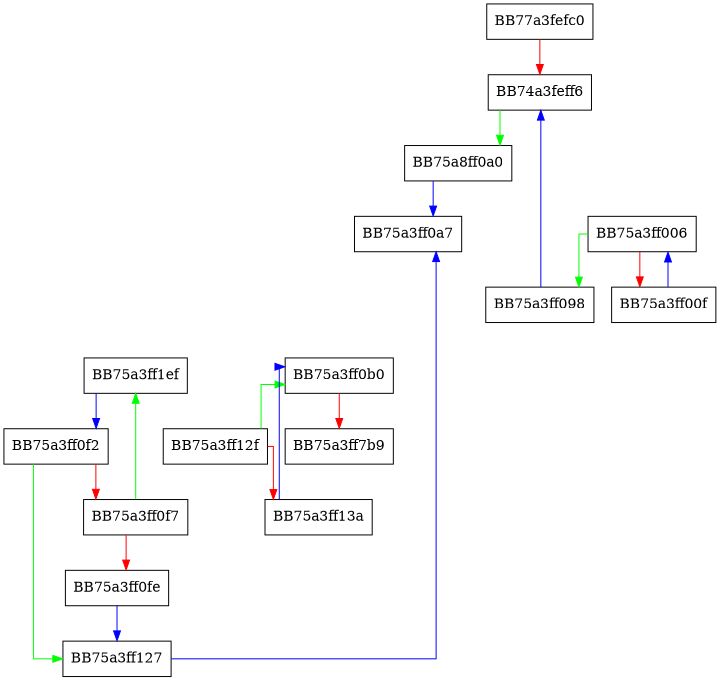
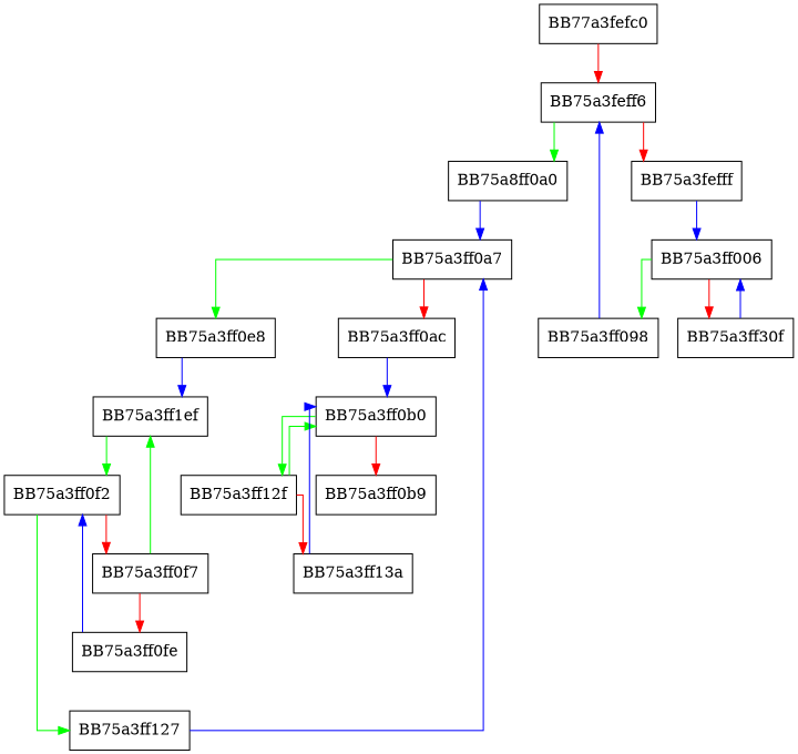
  digraph {
    splines=ortho
    node [shape=box]
    edge [color=blue]
    n1 [label=BB77a3fefc0]
-   BB75a3feff6 [label=BB74a3feff6]
+   BB75a3feff6
    n3 [label=BB75a8ff0a0]
+   BB75a3fefff
    BB75a3ff0a7
    BB75a3ff006
+   BB75a3ff0e8
+   BB75a3ff0ac
    BB75a3ff098
-   BB75a3ff00f
+   BB75a3ff00f [label=BB75a3ff30f]
    n11 [label=BB75a3ff1ef]
    BB75a3ff0b0
    BB75a3ff0f2
    BB75a3ff12f
-   BB75a3ff0b9 [label=BB75a3ff7b9]
+   BB75a3ff0b9
    BB75a3ff13a
    BB75a3ff127
    BB75a3ff0f7
    BB75a3ff0fe
    n1 -> BB75a3feff6 [color=red]
    BB75a3feff6 -> n3 [color=green]
+   BB75a3feff6 -> BB75a3fefff [color=red]
    n3 -> BB75a3ff0a7
+   BB75a3fefff -> BB75a3ff006
+   BB75a3ff0a7 -> BB75a3ff0e8 [color=green]
+   BB75a3ff0a7 -> BB75a3ff0ac [color=red]
    BB75a3ff006 -> BB75a3ff098 [color=green]
    BB75a3ff006 -> BB75a3ff00f [color=red]
+   BB75a3ff0e8 -> n11
+   BB75a3ff0ac -> BB75a3ff0b0
    BB75a3ff098 -> BB75a3feff6
    BB75a3ff00f -> BB75a3ff006
-   n11 -> BB75a3ff0f2
+   n11 -> BB75a3ff0f2 [color=green]
+   BB75a3ff0b0 -> BB75a3ff12f [color=green]
    BB75a3ff0b0 -> BB75a3ff0b9 [color=red]
    BB75a3ff0f2 -> BB75a3ff127 [color=green]
    BB75a3ff0f2 -> BB75a3ff0f7 [color=red]
    BB75a3ff12f -> BB75a3ff0b0 [color=green]
    BB75a3ff12f -> BB75a3ff13a [color=red]
    BB75a3ff13a -> BB75a3ff0b0
    BB75a3ff127 -> BB75a3ff0a7
    BB75a3ff0f7 -> n11 [color=green]
    BB75a3ff0f7 -> BB75a3ff0fe [color=red]
-   BB75a3ff0fe -> BB75a3ff127
+   BB75a3ff0fe -> BB75a3ff0f2
  }
